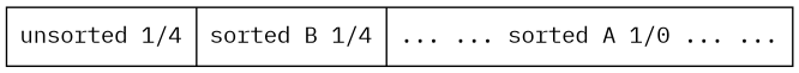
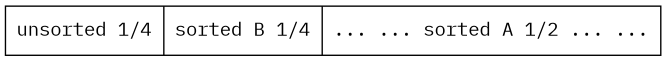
  digraph {
    fontname="IBM Plex Mono"
-   n1 [label=" unsorted 1/4  | sorted B 1/4  | ... ... sorted A 1/0 ... ... " shape=record fontname="IBM Plex Mono"]
+   n1 [label=" unsorted 1/4  | sorted B 1/4  | ... ... sorted A 1/2 ... ... " shape=record fontname="IBM Plex Mono"]
  }
